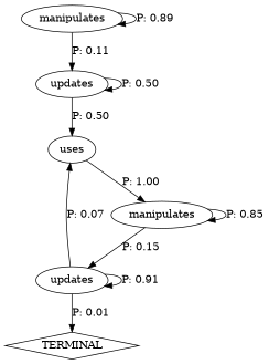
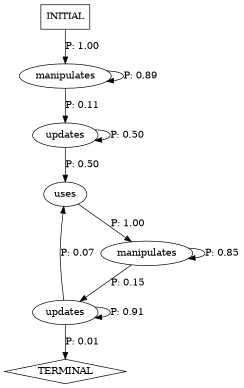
  digraph {
    n1 [label=manipulates]
    n2 [label=updates]
    n3 [label=manipulates]
    n4 [label=updates]
    n5 [label=uses]
    n6 [label=TERMINAL shape=diamond]
+   n7 [label=INITIAL shape=box]
    n1 -> n1 [label="P: 0.89"]
    n1 -> n2 [label="P: 0.11"]
    n2 -> n2 [label="P: 0.50"]
    n2 -> n5 [label="P: 0.50"]
    n3 -> n3 [label="P: 0.85"]
    n3 -> n4 [label="P: 0.15"]
    n4 -> n4 [label="P: 0.91"]
    n4 -> n5 [label="P: 0.07"]
    n4 -> n6 [label="P: 0.01"]
    n5 -> n3 [label="P: 1.00"]
+   n7 -> n1 [label="P: 1.00"]
  }
